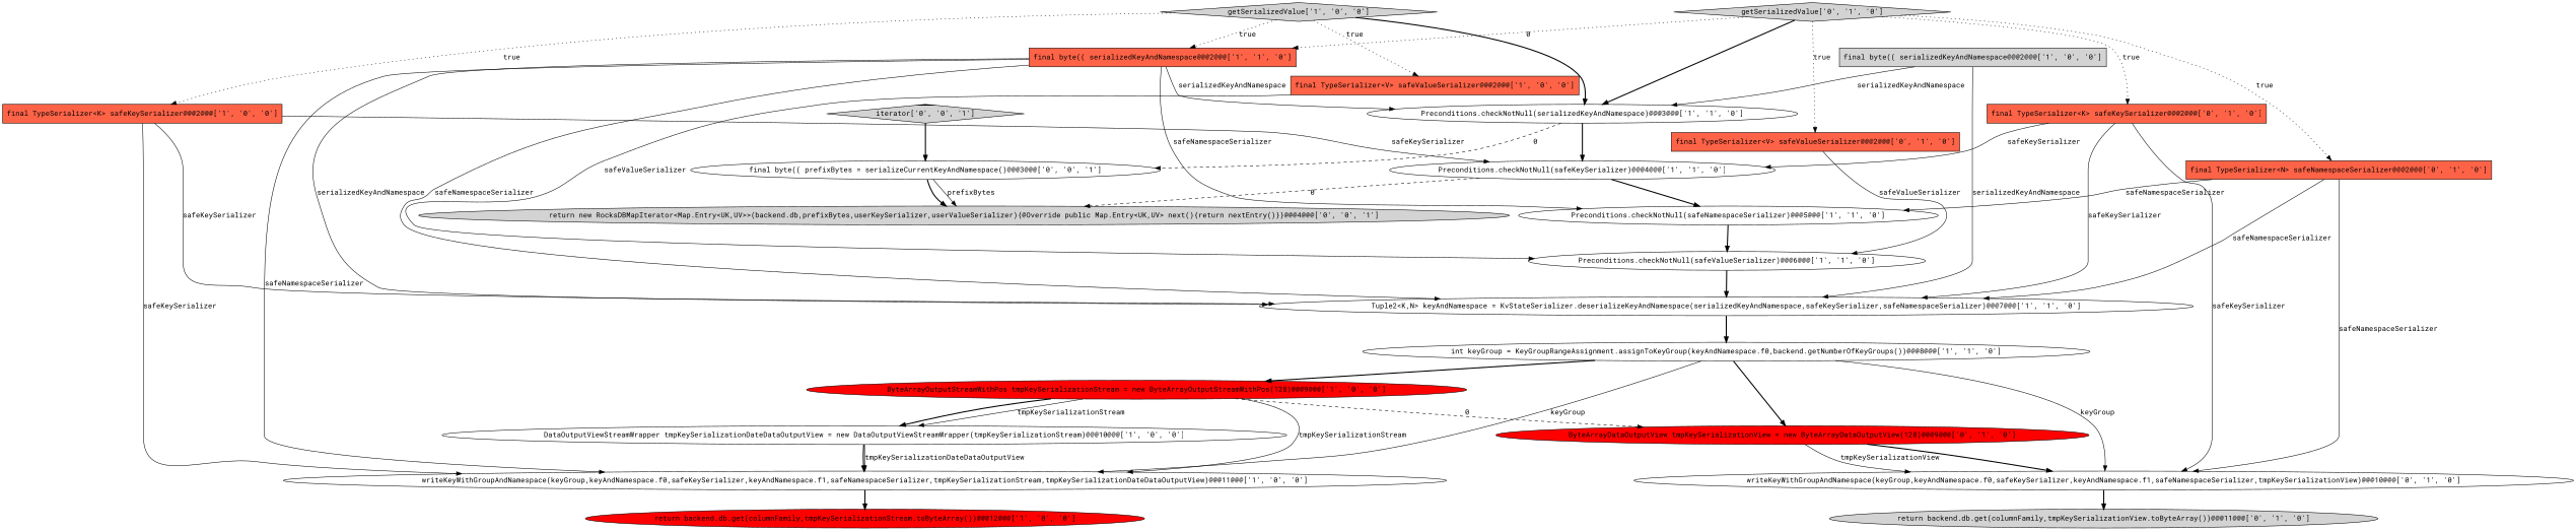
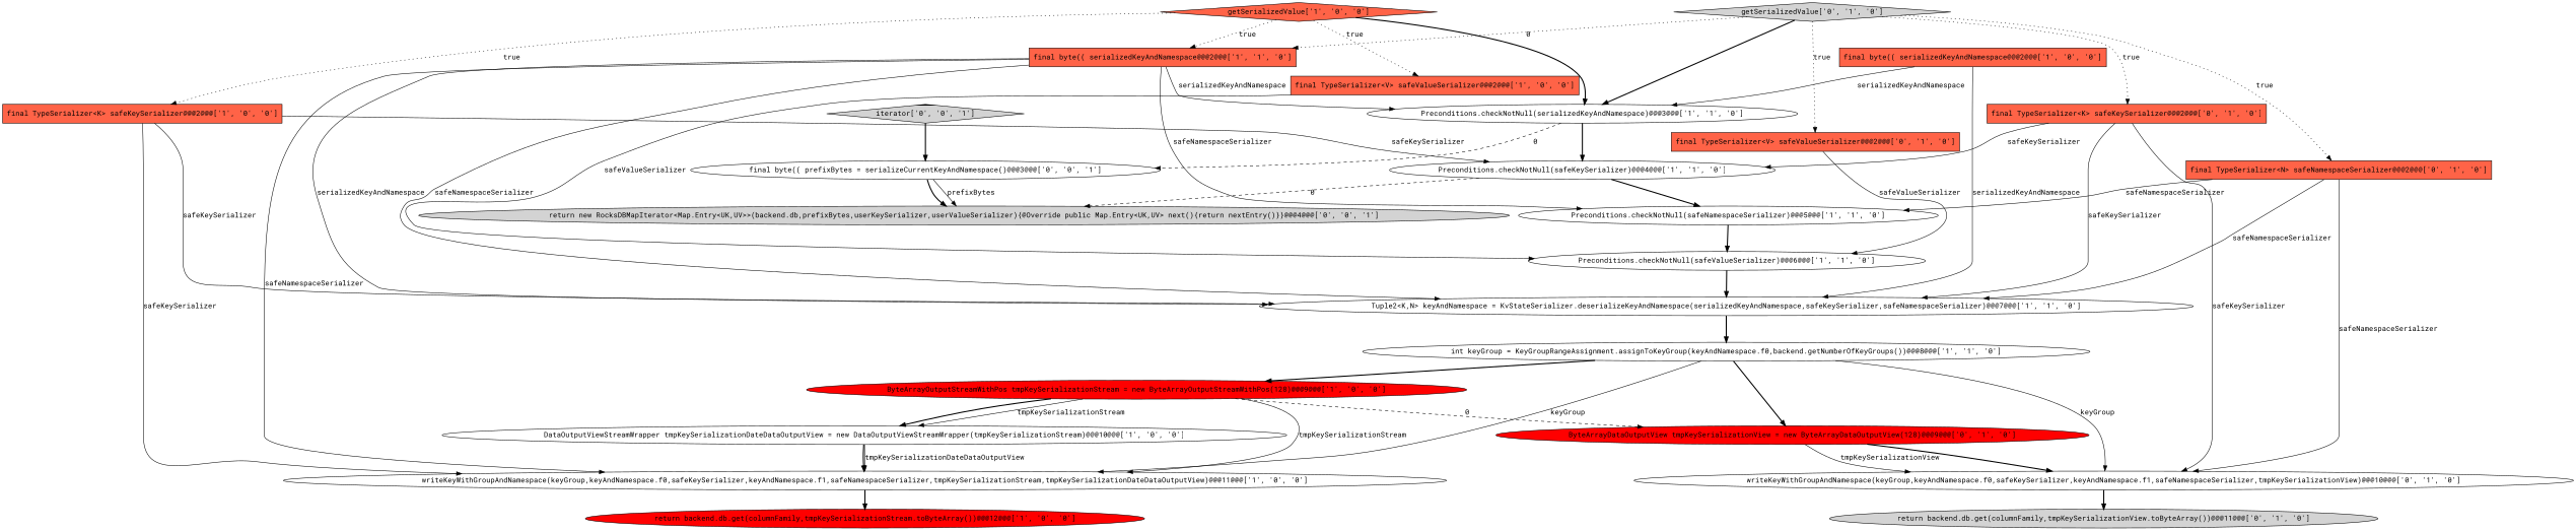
  digraph {
    fontname="Roboto Mono"
    node [fillcolor=white fontname="Roboto Mono" shape=ellipse style=filled]
    edge [fontname="Roboto Mono" style=solid]
    n1 [label="Tuple2<K,N> keyAndNamespace = KvStateSerializer.deserializeKeyAndNamespace(serializedKeyAndNamespace,safeKeySerializer,safeNamespaceSerializer)@@@7@@@['1', '1', '0']"]
    n2 [label="int keyGroup = KeyGroupRangeAssignment.assignToKeyGroup(keyAndNamespace.f0,backend.getNumberOfKeyGroups())@@@8@@@['1', '1', '0']"]
    n3 [label="writeKeyWithGroupAndNamespace(keyGroup,keyAndNamespace.f0,safeKeySerializer,keyAndNamespace.f1,safeNamespaceSerializer,tmpKeySerializationView)@@@10@@@['0', '1', '0']"]
    n4 [label="writeKeyWithGroupAndNamespace(keyGroup,keyAndNamespace.f0,safeKeySerializer,keyAndNamespace.f1,safeNamespaceSerializer,tmpKeySerializationStream,tmpKeySerializationDateDataOutputView)@@@11@@@['1', '0', '0']"]
    n5 [fillcolor=red label="ByteArrayOutputStreamWithPos tmpKeySerializationStream = new ByteArrayOutputStreamWithPos(128)@@@9@@@['1', '0', '0']"]
    n6 [fillcolor=red label="ByteArrayDataOutputView tmpKeySerializationView = new ByteArrayDataOutputView(128)@@@9@@@['0', '1', '0']"]
    n7 [fillcolor=lightgray label="iterator['0', '0', '1']" shape=diamond]
    n8 [label="final byte(( prefixBytes = serializeCurrentKeyAndNamespace()@@@3@@@['0', '0', '1']"]
    n9 [fillcolor=lightgray label="return new RocksDBMapIterator<Map.Entry<UK,UV>>(backend.db,prefixBytes,userKeySerializer,userValueSerializer){@Override public Map.Entry<UK,UV> next(){return nextEntry()}}@@@4@@@['0', '0', '1']"]
    n10 [fillcolor=lightgray label="return backend.db.get(columnFamily,tmpKeySerializationView.toByteArray())@@@11@@@['0', '1', '0']"]
    n11 [fillcolor=red label="return backend.db.get(columnFamily,tmpKeySerializationStream.toByteArray())@@@12@@@['1', '0', '0']"]
    n12 [label="DataOutputViewStreamWrapper tmpKeySerializationDateDataOutputView = new DataOutputViewStreamWrapper(tmpKeySerializationStream)@@@10@@@['1', '0', '0']"]
    n13 [fillcolor=tomato label="final TypeSerializer<K> safeKeySerializer@@@2@@@['0', '1', '0']" shape=box]
    n14 [label="Preconditions.checkNotNull(safeKeySerializer)@@@4@@@['1', '1', '0']"]
    n15 [label="Preconditions.checkNotNull(safeNamespaceSerializer)@@@5@@@['1', '1', '0']"]
-   n16 [fillcolor=lightgray label="getSerializedValue['1', '0', '0']" shape=diamond]
+   n16 [fillcolor=tomato label="getSerializedValue['1', '0', '0']" shape=diamond]
    n17 [fillcolor=tomato label="final TypeSerializer<V> safeValueSerializer@@@2@@@['1', '0', '0']" shape=box]
    n18 [label="Preconditions.checkNotNull(serializedKeyAndNamespace)@@@3@@@['1', '1', '0']"]
    n19 [fillcolor=tomato label="final byte(( serializedKeyAndNamespace@@@2@@@['1', '1', '0']" shape=box]
    n20 [fillcolor=tomato label="final TypeSerializer<K> safeKeySerializer@@@2@@@['1', '0', '0']" shape=box]
    n21 [label="Preconditions.checkNotNull(safeValueSerializer)@@@6@@@['1', '1', '0']"]
-   n22 [fillcolor=lightgray label="final byte(( serializedKeyAndNamespace@@@2@@@['1', '0', '0']" shape=box]
+   n22 [fillcolor=tomato label="final byte(( serializedKeyAndNamespace@@@2@@@['1', '0', '0']" shape=box]
    n23 [fillcolor=lightgray label="getSerializedValue['0', '1', '0']" shape=diamond]
    n24 [fillcolor=tomato label="final TypeSerializer<V> safeValueSerializer@@@2@@@['0', '1', '0']" shape=box]
    n25 [fillcolor=tomato label="final TypeSerializer<N> safeNamespaceSerializer@@@2@@@['0', '1', '0']" shape=box]
    n1 -> n2 [style=bold]
    n2 -> n3 [label=keyGroup]
    n2 -> n4 [label=keyGroup]
    n2 -> n5 [style=bold]
    n2 -> n6 [style=bold]
    n3 -> n10 [style=bold]
    n4 -> n11 [style=bold]
    n5 -> n4 [label=tmpKeySerializationStream]
    n5 -> n6 [label=0 style=dashed]
    n5 -> n12 [label=tmpKeySerializationStream]
    n5 -> n12 [style=bold]
    n6 -> n3 [style=bold]
    n6 -> n3 [label=tmpKeySerializationView]
    n7 -> n8 [style=bold]
    n8 -> n9 [style=bold]
    n8 -> n9 [label=prefixBytes]
    n12 -> n4 [label=tmpKeySerializationDateDataOutputView]
    n12 -> n4 [style=bold]
    n13 -> n1 [label=safeKeySerializer]
    n13 -> n3 [label=safeKeySerializer]
    n13 -> n14 [label=safeKeySerializer]
    n14 -> n9 [label=0 style=dashed]
    n14 -> n15 [style=bold]
    n15 -> n21 [style=bold]
    n16 -> n17 [label=true style=dotted]
    n16 -> n18 [style=bold]
    n16 -> n19 [label=true style=dotted]
    n16 -> n20 [label=true style=dotted]
    n17 -> n21 [label=safeValueSerializer]
    n18 -> n8 [label=0 style=dashed]
    n18 -> n14 [style=bold]
    n19 -> n1 [label=serializedKeyAndNamespace]
    n19 -> n1 [label=safeNamespaceSerializer]
    n19 -> n4 [label=safeNamespaceSerializer]
    n19 -> n15 [label=safeNamespaceSerializer]
    n19 -> n18 [label=serializedKeyAndNamespace]
    n20 -> n1 [label=safeKeySerializer]
    n20 -> n4 [label=safeKeySerializer]
    n20 -> n14 [label=safeKeySerializer]
    n21 -> n1 [style=bold]
    n22 -> n1 [label=serializedKeyAndNamespace]
    n22 -> n18 [label=serializedKeyAndNamespace]
    n23 -> n13 [label=true style=dotted]
    n23 -> n18 [style=bold]
    n23 -> n19 [label=0 style=dotted]
    n23 -> n24 [label=true style=dotted]
    n23 -> n25 [label=true style=dotted]
    n24 -> n21 [label=safeValueSerializer]
    n25 -> n1 [label=safeNamespaceSerializer]
    n25 -> n3 [label=safeNamespaceSerializer]
    n25 -> n15 [label=safeNamespaceSerializer]
  }
